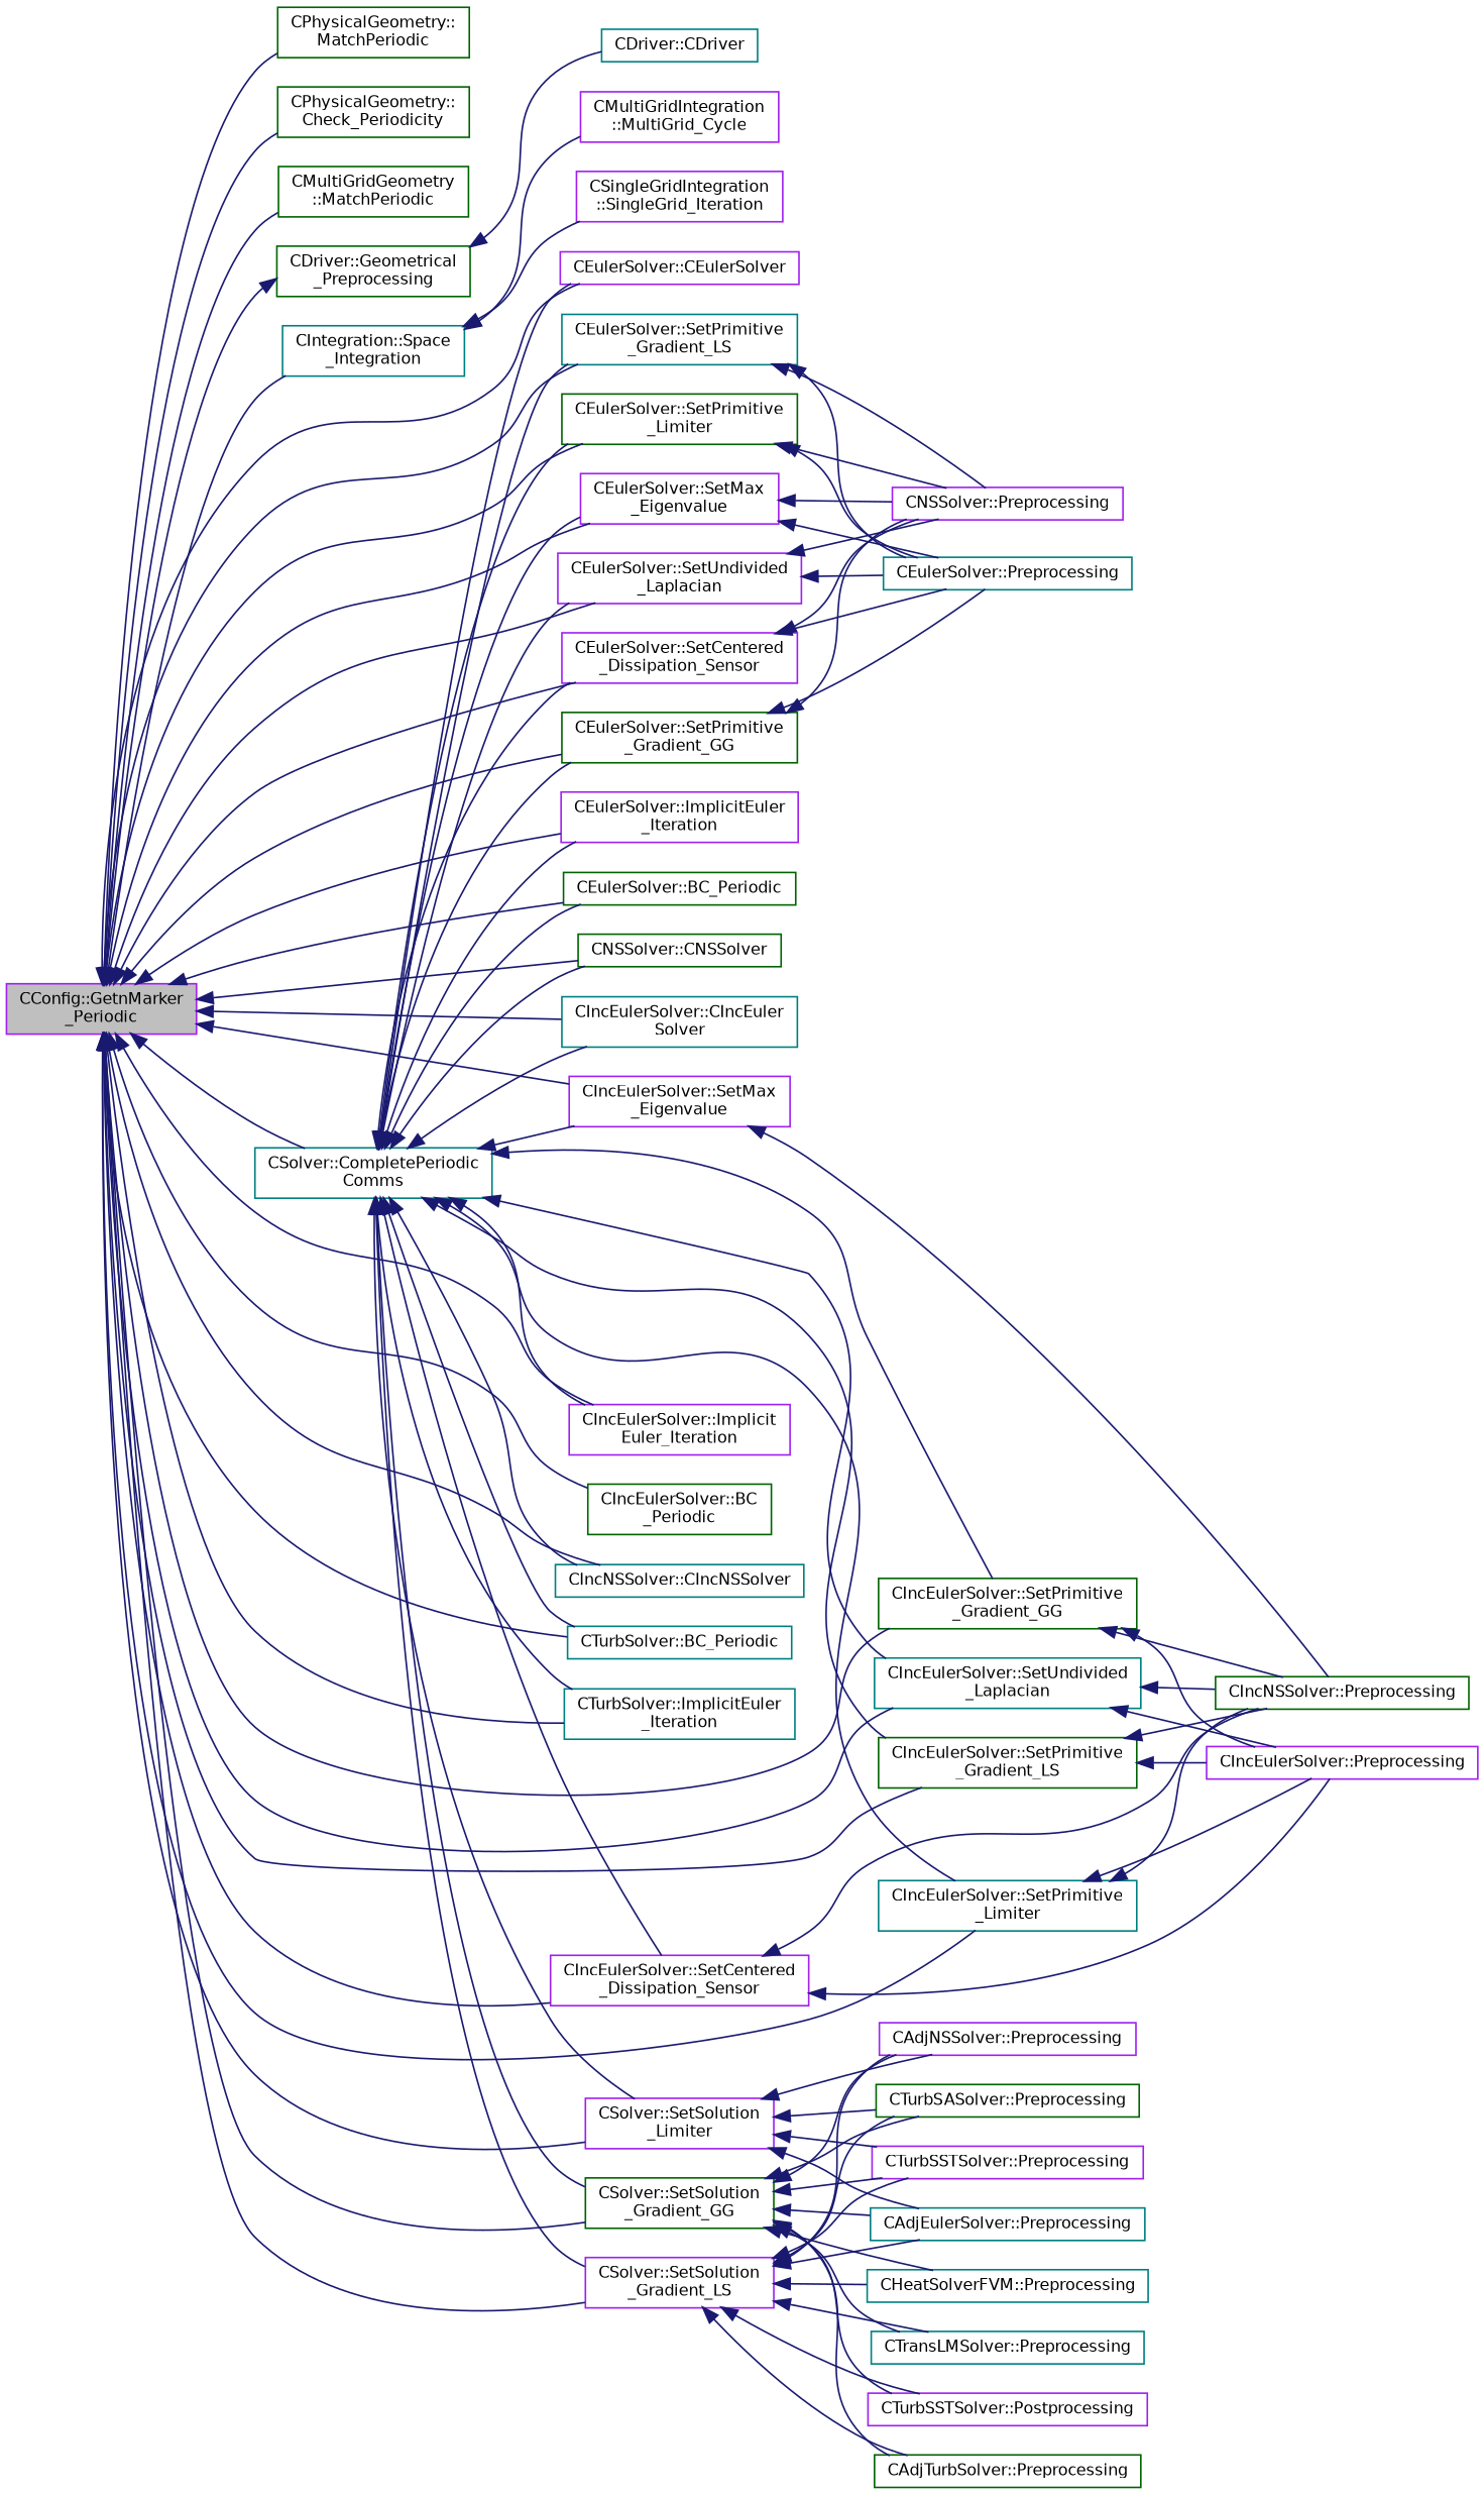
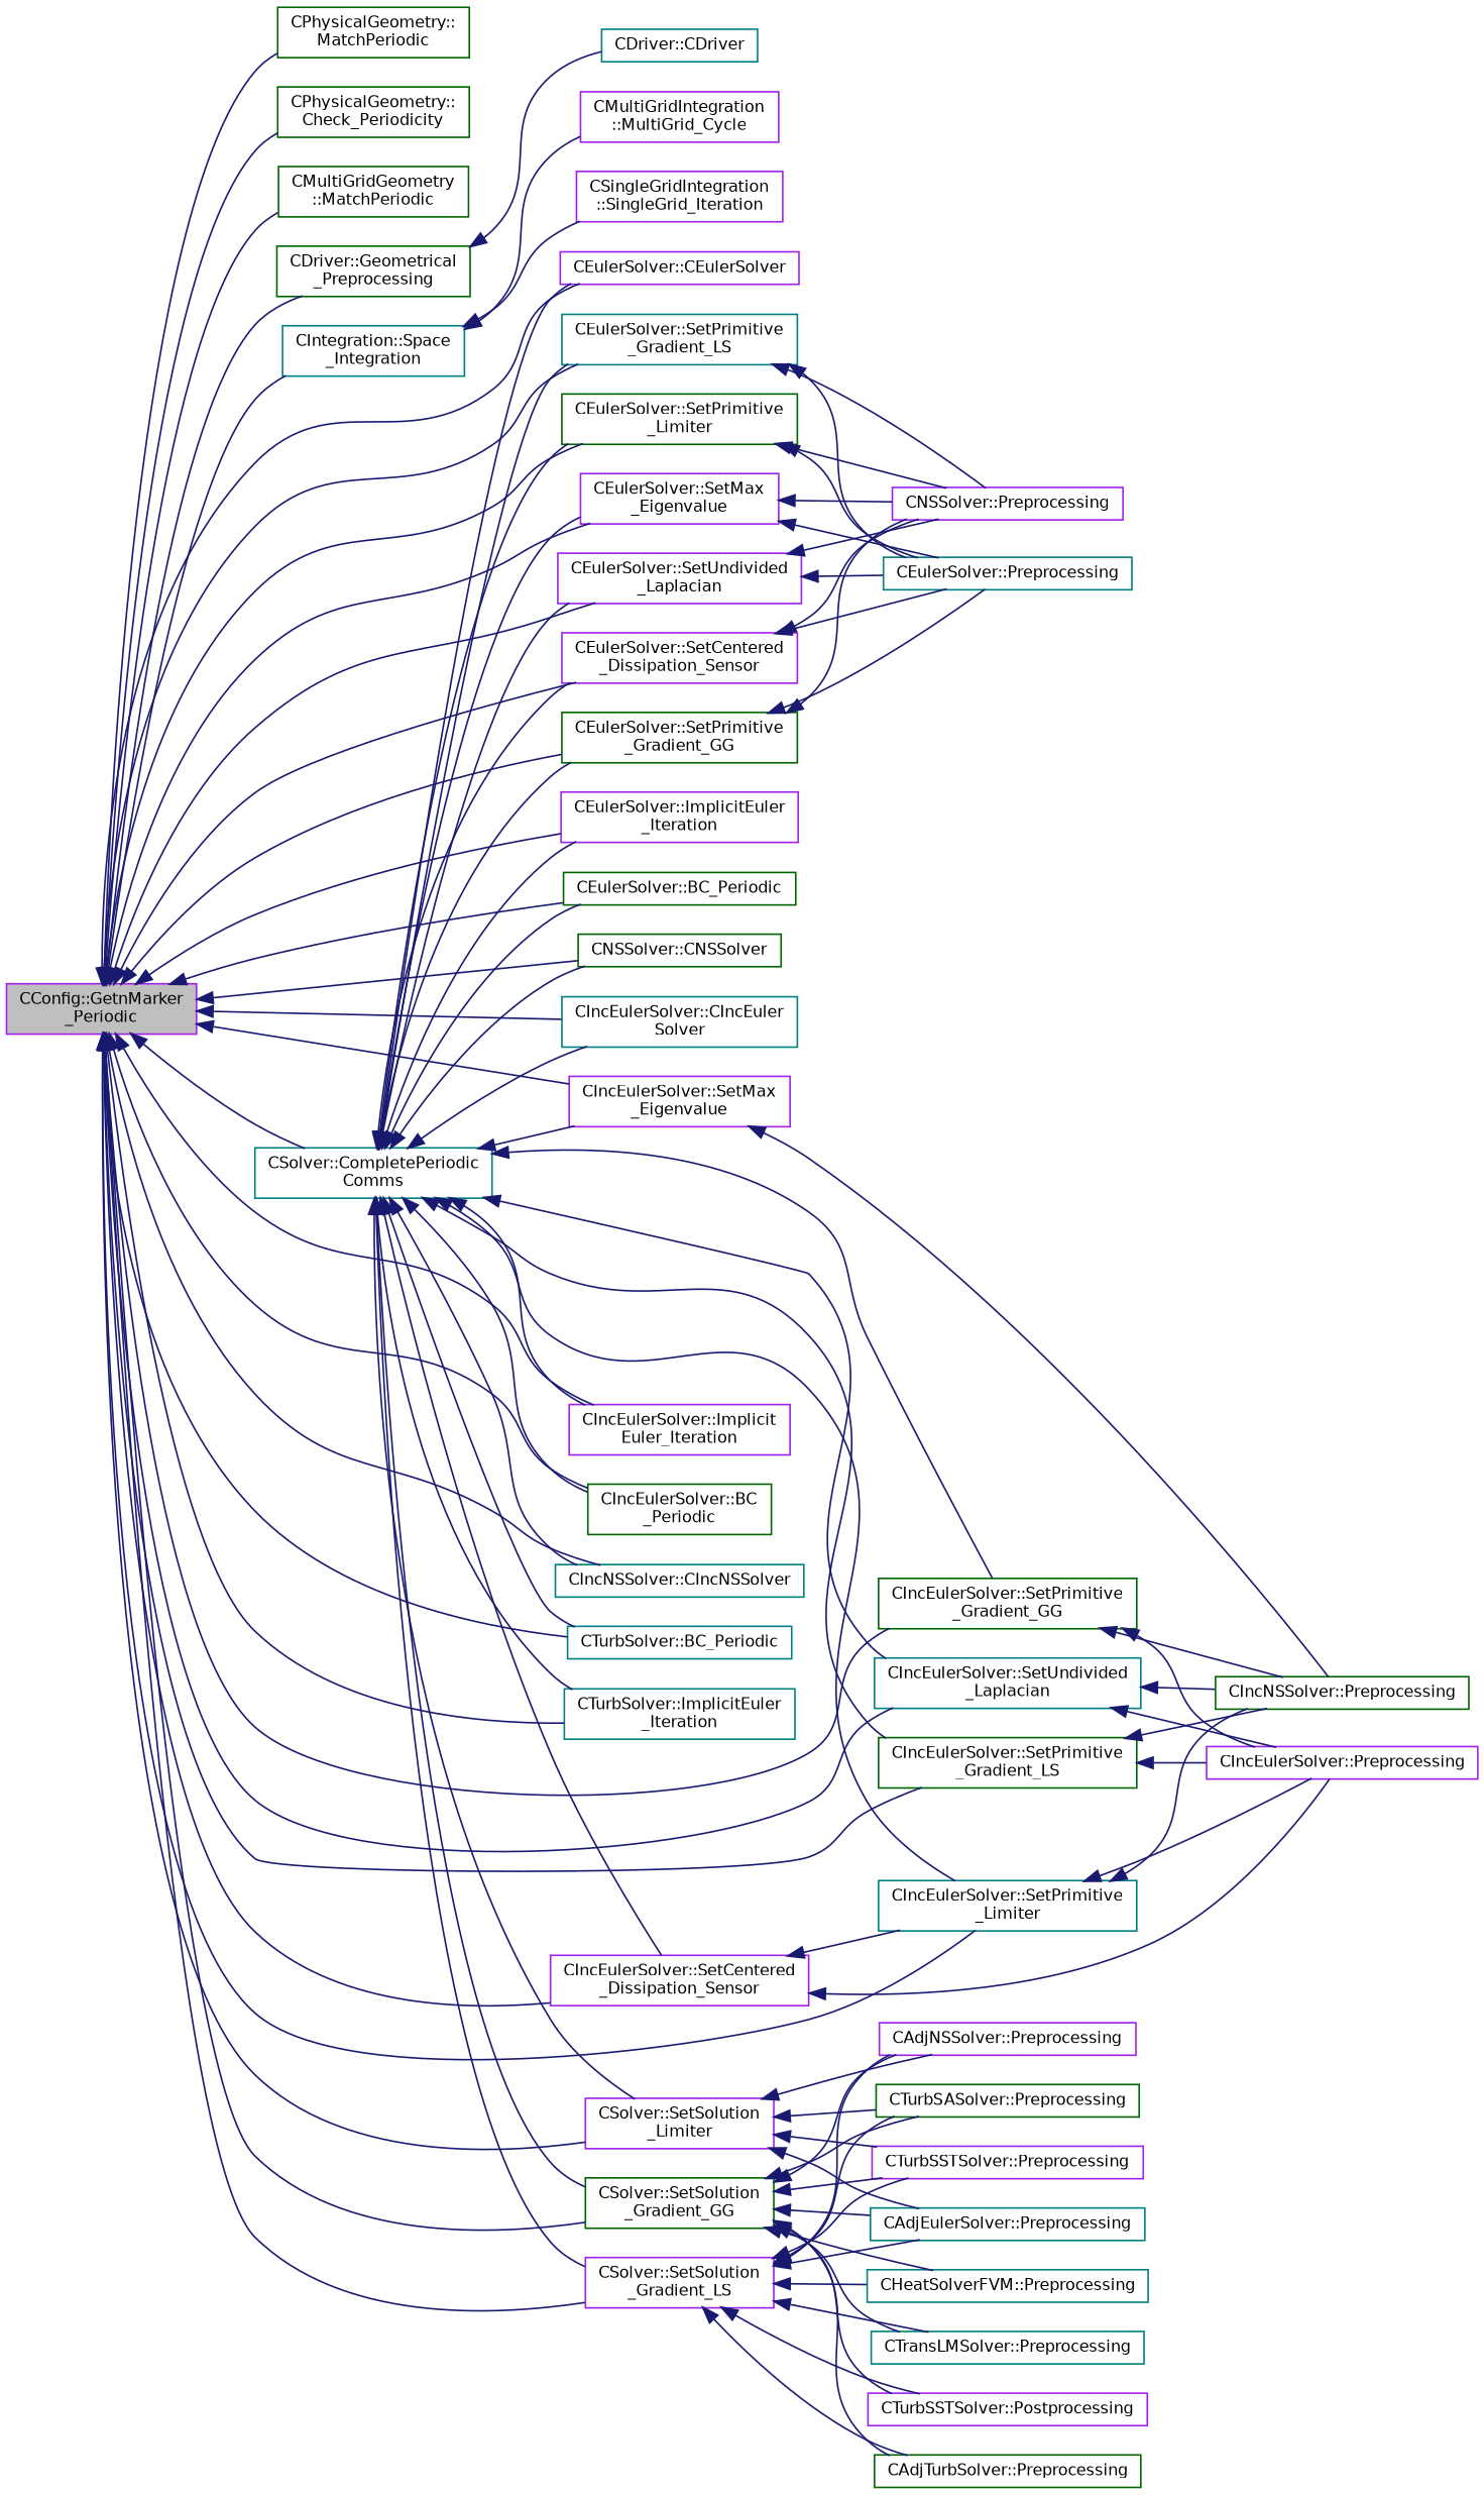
  digraph {
    rankdir=LR
    node [color=purple fillcolor=white fontname=Helvetica fontsize=10 shape=record style=filled]
    edge [color=midnightblue dir=back fontname=Helvetica fontsize=10 labelfontname=Helvetica labelfontsize=10 style=solid]
    n1 [fillcolor=grey75 fontcolor=black height=0.2 label="CConfig::GetnMarker\l_Periodic" width=0.4]
    n2 [color=darkgreen height=0.2 label="CPhysicalGeometry::\lMatchPeriodic" width=0.4]
    n3 [color=darkgreen height=0.2 label="CPhysicalGeometry::\lCheck_Periodicity" width=0.4]
    n4 [color=darkgreen height=0.2 label="CMultiGridGeometry\l::MatchPeriodic" width=0.4]
    n5 [color=darkgreen height=0.2 label="CDriver::Geometrical\l_Preprocessing" width=0.4]
    n6 [color=teal height=0.2 label="CIntegration::Space\l_Integration" width=0.4]
    n7 [height=0.2 label="CEulerSolver::CEulerSolver" width=0.4]
    n8 [height=0.2 label="CEulerSolver::SetMax\l_Eigenvalue" width=0.4]
    n9 [height=0.2 label="CEulerSolver::SetUndivided\l_Laplacian" width=0.4]
    n10 [height=0.2 label="CEulerSolver::SetCentered\l_Dissipation_Sensor" width=0.4]
    n11 [height=0.2 label="CEulerSolver::ImplicitEuler\l_Iteration" width=0.4]
    n12 [color=darkgreen height=0.2 label="CEulerSolver::SetPrimitive\l_Gradient_GG" width=0.4]
    n13 [color=teal height=0.2 label="CEulerSolver::SetPrimitive\l_Gradient_LS" width=0.4]
    n14 [color=darkgreen height=0.2 label="CEulerSolver::SetPrimitive\l_Limiter" width=0.4]
    n15 [color=darkgreen height=0.2 label="CEulerSolver::BC_Periodic" width=0.4]
    n16 [color=darkgreen height=0.2 label="CNSSolver::CNSSolver" width=0.4]
    n17 [color=teal height=0.2 label="CIncEulerSolver::CIncEuler\lSolver" width=0.4]
    n18 [height=0.2 label="CIncEulerSolver::SetMax\l_Eigenvalue" width=0.4]
    n19 [color=teal height=0.2 label="CIncEulerSolver::SetUndivided\l_Laplacian" width=0.4]
    n20 [height=0.2 label="CIncEulerSolver::SetCentered\l_Dissipation_Sensor" width=0.4]
    n21 [height=0.2 label="CIncEulerSolver::Implicit\lEuler_Iteration" width=0.4]
    n22 [color=darkgreen height=0.2 label="CIncEulerSolver::SetPrimitive\l_Gradient_GG" width=0.4]
    n23 [color=darkgreen height=0.2 label="CIncEulerSolver::SetPrimitive\l_Gradient_LS" width=0.4]
    n24 [color=teal height=0.2 label="CIncEulerSolver::SetPrimitive\l_Limiter" width=0.4]
    n25 [color=darkgreen height=0.2 label="CIncEulerSolver::BC\l_Periodic" width=0.4]
    n26 [color=teal height=0.2 label="CIncNSSolver::CIncNSSolver" width=0.4]
    n27 [color=teal height=0.2 label="CTurbSolver::BC_Periodic" width=0.4]
    n28 [color=teal height=0.2 label="CTurbSolver::ImplicitEuler\l_Iteration" width=0.4]
    n29 [color=teal height=0.2 label="CSolver::CompletePeriodic\lComms" width=0.4]
    n30 [color=darkgreen height=0.2 label="CSolver::SetSolution\l_Gradient_GG" width=0.4]
    n31 [height=0.2 label="CSolver::SetSolution\l_Gradient_LS" width=0.4]
    n32 [height=0.2 label="CSolver::SetSolution\l_Limiter" width=0.4]
    n33 [color=teal height=0.2 label="CDriver::CDriver" width=0.4]
    n34 [height=0.2 label="CMultiGridIntegration\l::MultiGrid_Cycle" width=0.4]
    n35 [height=0.2 label="CSingleGridIntegration\l::SingleGrid_Iteration" width=0.4]
    n36 [color=teal height=0.2 label="CEulerSolver::Preprocessing" width=0.4]
    n37 [height=0.2 label="CNSSolver::Preprocessing" width=0.4]
    n38 [color=darkgreen height=0.2 label="CIncNSSolver::Preprocessing" width=0.4]
    n39 [height=0.2 label="CIncEulerSolver::Preprocessing" width=0.4]
    n40 [color=teal height=0.2 label="CAdjEulerSolver::Preprocessing" width=0.4]
    n41 [height=0.2 label="CAdjNSSolver::Preprocessing" width=0.4]
    n42 [color=darkgreen height=0.2 label="CAdjTurbSolver::Preprocessing" width=0.4]
    n43 [color=teal height=0.2 label="CHeatSolverFVM::Preprocessing" width=0.4]
    n44 [color=teal height=0.2 label="CTransLMSolver::Preprocessing" width=0.4]
    n45 [color=darkgreen height=0.2 label="CTurbSASolver::Preprocessing" width=0.4]
    n46 [height=0.2 label="CTurbSSTSolver::Preprocessing" width=0.4]
    n47 [height=0.2 label="CTurbSSTSolver::Postprocessing" width=0.4]
    n1 -> n2
    n1 -> n3
    n1 -> n4
-   n5 -> n1
+   n1 -> n5
    n1 -> n6
    n1 -> n7
    n1 -> n8
    n1 -> n9
    n1 -> n10
    n1 -> n11
    n1 -> n12
    n1 -> n13
    n1 -> n14
    n1 -> n15
    n1 -> n16
    n1 -> n17
    n1 -> n18
    n1 -> n19
    n1 -> n20
    n1 -> n21
    n1 -> n22
    n1 -> n23
    n1 -> n24
    n1 -> n25
    n1 -> n26
    n1 -> n27
    n1 -> n28
    n1 -> n29
    n1 -> n30
    n1 -> n31
    n1 -> n32
    n5 -> n33
    n6 -> n34
    n6 -> n35
    n8 -> n36
    n8 -> n37
    n9 -> n36
    n9 -> n37
    n10 -> n36
    n10 -> n37
    n12 -> n36
    n12 -> n37
    n13 -> n36
    n13 -> n37
    n14 -> n36
    n14 -> n37
    n18 -> n38
    n19 -> n38
    n19 -> n39
-   n20 -> n38
+   n20 -> n24
    n20 -> n39
    n22 -> n38
    n22 -> n39
    n23 -> n38
    n23 -> n39
    n24 -> n38
    n24 -> n39
    n29 -> n7
    n29 -> n8
    n29 -> n9
    n29 -> n10
    n29 -> n11
    n29 -> n12
    n29 -> n13
    n29 -> n14
    n29 -> n15
    n29 -> n16
    n29 -> n17
    n29 -> n18
    n29 -> n19
    n29 -> n20
    n29 -> n21
    n29 -> n22
    n29 -> n23
    n29 -> n24
+   n29 -> n25
    n29 -> n26
    n29 -> n27
    n29 -> n28
    n29 -> n30
    n29 -> n31
    n29 -> n32
    n30 -> n40
    n30 -> n41
    n30 -> n42
    n30 -> n43
    n30 -> n44
    n30 -> n45
    n30 -> n46
    n30 -> n47
    n31 -> n40
    n31 -> n41
    n31 -> n42
    n31 -> n43
    n31 -> n44
    n31 -> n45
    n31 -> n46
    n31 -> n47
    n32 -> n40
    n32 -> n41
    n32 -> n45
    n32 -> n46
  }
